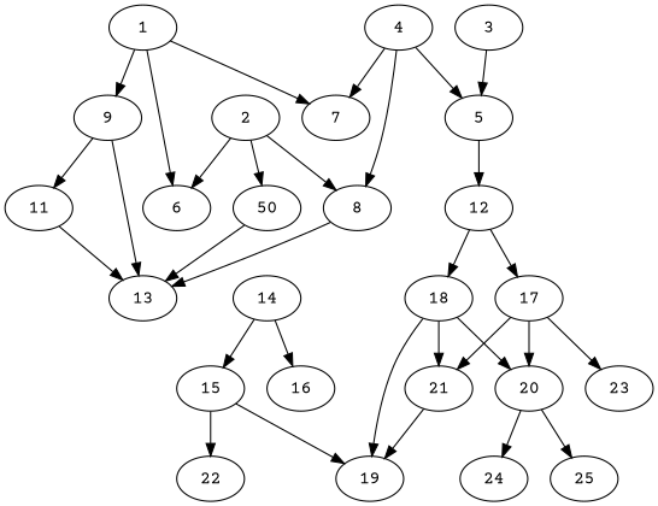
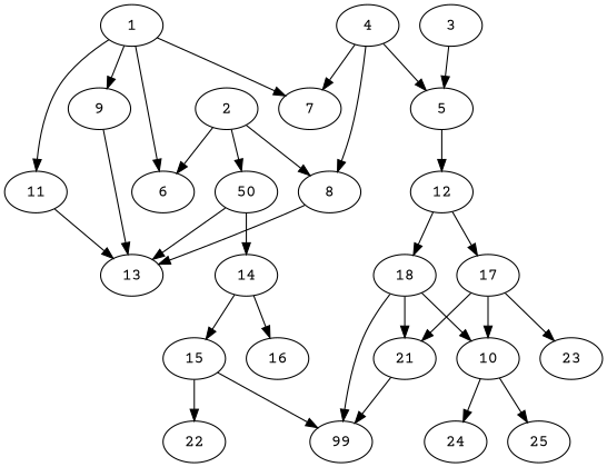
  digraph {
    fontname="Courier Prime"
    node [alpha=0.18 fontname="Courier Prime"]
    edge [fontname="Courier Prime"]
    1 [alpha=0.09 expect_size=962938848411648000]
    6 [alpha=0.03 expect_size=4195773277292770]
    7 [alpha=0.17 expect_size=112349468195486171136]
    9 [expect_size=157242635744079511552]
    11 [alpha=0.12 expect_size=45951429438043324416]
    13 [alpha=0.17 expect_size=330870886091456512]
    2 [alpha=0.04 expect_size=1694962974726291456]
    8 [alpha=0.03 expect_size=325073047998431232]
    n9 [alpha=0.13 expect_size=150436816541271 label=50]
    14 [alpha=0.15 expect_size=193780403180404736]
    15 [alpha=0.01 expect_size=973188681998294]
    16 [alpha=0.14 expect_size=13537354655212210]
    3 [alpha=0.11 expect_size=2553041039938058]
    5 [alpha=0.10 expect_size=106567797003077664]
    12 [alpha=0.08 expect_size=475993592125451328]
    17 [alpha=0.07 expect_size=3183505458593792000]
    18 [alpha=0.06 expect_size=153647719276085248000]
    4 [alpha=0.12 expect_size=9163585321381050]
-   20 [alpha=0.00 expect_size=262193283072000000000]
+   20 [alpha=0.00 expect_size=262193283072000000000 label=10]
    21 [expect_size=196404933037859536896]
    23 [expect_size=131072000000000000]
-   19 [expect_size=1371081195149032]
+   19 [expect_size=1371081195149032 label=99]
    22 [alpha=0.10 expect_size=4180354040886448]
    24 [alpha=0.06 expect_size=2333621070977826816]
    25 [alpha=0.06 expect_size=1676259418530375]
    1 -> 6
    1 -> 7
    1 -> 9
-   9 -> 11
+   1 -> 11
    9 -> 13
    11 -> 13
    2 -> 6
    2 -> 8
    2 -> n9
    8 -> 13
    n9 -> 13
+   n9 -> 14
    14 -> 15
    14 -> 16
    15 -> 19
    15 -> 22
    3 -> 5
    5 -> 12
    12 -> 17
    12 -> 18
    17 -> 20
    17 -> 21
    17 -> 23
    18 -> 20
    18 -> 21
    18 -> 19
    4 -> 7
    4 -> 8
    4 -> 5
    20 -> 24
    20 -> 25
    21 -> 19
  }
